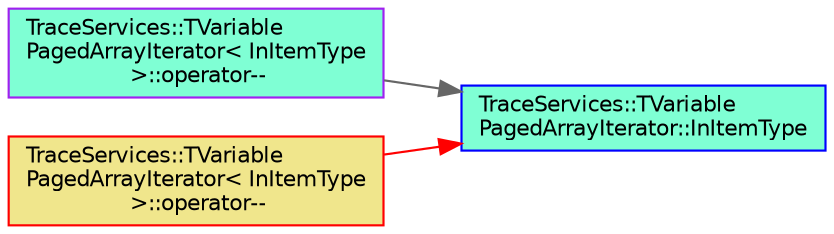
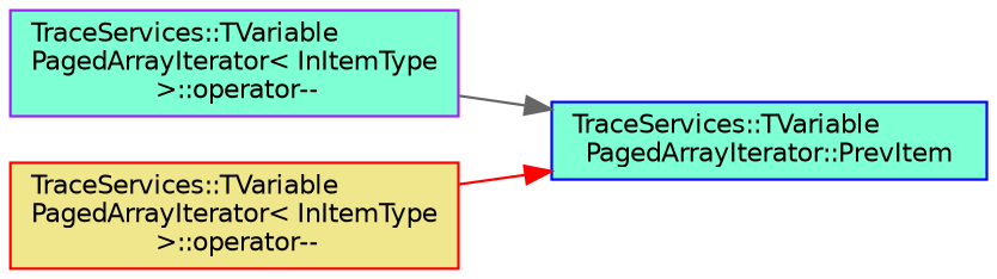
  digraph {
    rankdir=RL
    node [fillcolor=aquamarine fontname=Helvetica fontsize=10 shape=box style=filled]
    edge [dir=back fontname=Helvetica fontsize=10 labelfontname=Helvetica labelfontsize=10 style=solid]
-   n1 [color=blue fontcolor=black height=0.2 label="TraceServices::TVariable\lPagedArrayIterator::InItemType" width=0.4]
+   n1 [color=blue fontcolor=black height=0.2 label="TraceServices::TVariable\lPagedArrayIterator::PrevItem" width=0.4]
    n2 [color=purple height=0.2 label="TraceServices::TVariable\lPagedArrayIterator\< InItemType\l \>::operator--" width=0.4]
    n3 [color=red fillcolor=khaki height=0.2 label="TraceServices::TVariable\lPagedArrayIterator\< InItemType\l \>::operator--" width=0.4]
    n1 -> n2 [color=gray40]
    n1 -> n3 [color=red]
  }
